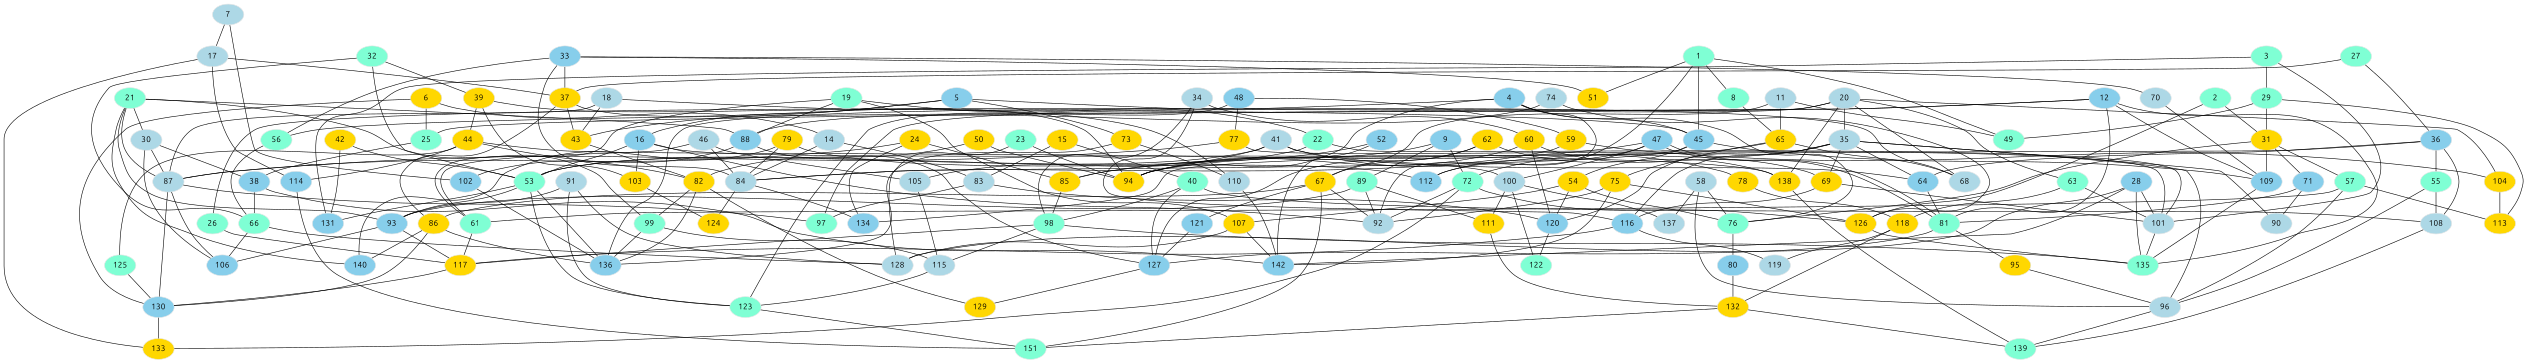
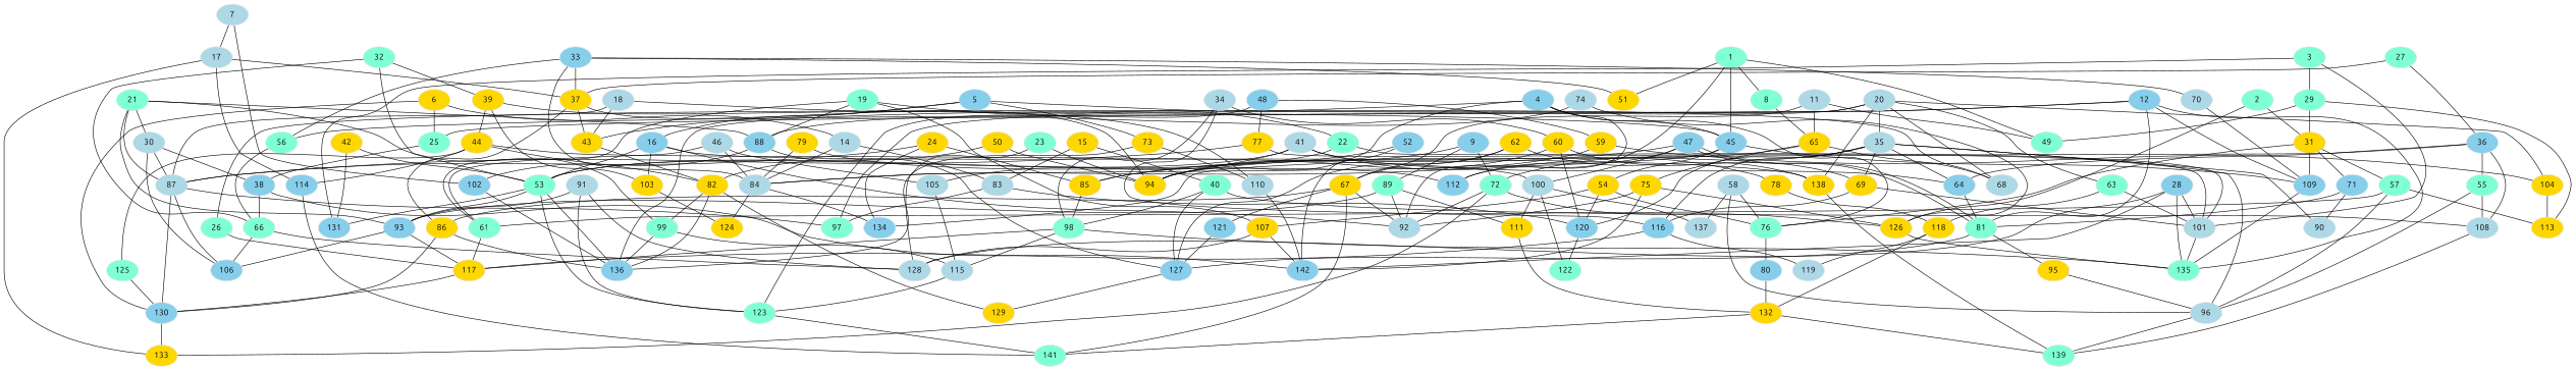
  graph {
    fontname=Ubuntu
    node [color=gray90 fillcolor=gold fontname=Ubuntu style=filled]
    edge [fontname=Ubuntu]
    1 [fillcolor=aquamarine]
    8 [fillcolor=aquamarine]
    45 [fillcolor=skyblue]
    49 [fillcolor=aquamarine]
    51
    112 [fillcolor=skyblue]
    65
    109 [fillcolor=skyblue]
    84 [fillcolor=lightblue]
    54
    2 [fillcolor=aquamarine]
    31
    126
    76 [fillcolor=aquamarine]
    57 [fillcolor=aquamarine]
    71 [fillcolor=skyblue]
    135 [fillcolor=aquamarine]
    3 [fillcolor=aquamarine]
    29 [fillcolor=aquamarine]
    101 [fillcolor=lightblue]
    131 [fillcolor=skyblue]
    113
    4 [fillcolor=skyblue]
    26 [fillcolor=aquamarine]
    92 [fillcolor=lightblue]
    94
    117
    80 [fillcolor=skyblue]
    5 [fillcolor=skyblue]
    16 [fillcolor=skyblue]
    43
    68 [fillcolor=lightblue]
    73
    53 [fillcolor=aquamarine]
    103
    138
    82
    136 [fillcolor=skyblue]
    110 [fillcolor=lightblue]
    14 [fillcolor=lightblue]
    6
    25 [fillcolor=aquamarine]
    130 [fillcolor=skyblue]
    83 [fillcolor=lightblue]
    38 [fillcolor=skyblue]
    133
    7 [fillcolor=lightblue]
    17 [fillcolor=lightblue]
    102 [fillcolor=skyblue]
    37
    114 [fillcolor=skyblue]
    75
    9 [fillcolor=skyblue]
    72 [fillcolor=aquamarine]
    89 [fillcolor=aquamarine]
    93 [fillcolor=skyblue]
    111
    48 [fillcolor=skyblue]
    59
    77
    123 [fillcolor=aquamarine]
    98 [fillcolor=aquamarine]
    85
    11 [fillcolor=lightblue]
    67
    86
    121 [fillcolor=skyblue]
-   141 [fillcolor=aquamarine label=151]
+   141 [fillcolor=aquamarine]
    12 [fillcolor=skyblue]
    56 [fillcolor=aquamarine]
    81 [fillcolor=aquamarine]
    66 [fillcolor=aquamarine]
    127 [fillcolor=skyblue]
    95
    18 [fillcolor=lightblue]
    87 [fillcolor=lightblue]
    97 [fillcolor=aquamarine]
    120 [fillcolor=skyblue]
    134 [fillcolor=skyblue]
    124
    15
    40 [fillcolor=aquamarine]
    108 [fillcolor=lightblue]
    139 [fillcolor=aquamarine]
    106 [fillcolor=skyblue]
    19 [fillcolor=aquamarine]
    22 [fillcolor=aquamarine]
    61 [fillcolor=aquamarine]
    88 [fillcolor=skyblue]
    107
    128 [fillcolor=lightblue]
    142 [fillcolor=skyblue]
    20 [fillcolor=lightblue]
    35 [fillcolor=lightblue]
    63 [fillcolor=aquamarine]
    104
    116 [fillcolor=skyblue]
    64 [fillcolor=skyblue]
    69
    90 [fillcolor=lightblue]
    96 [fillcolor=lightblue]
    118
    21 [fillcolor=aquamarine]
    30 [fillcolor=lightblue]
    99 [fillcolor=aquamarine]
-   140 [fillcolor=skyblue]
    115 [fillcolor=lightblue]
    23 [fillcolor=aquamarine]
    24
    27 [fillcolor=aquamarine]
    36 [fillcolor=skyblue]
    55 [fillcolor=aquamarine]
    28 [fillcolor=skyblue]
    32 [fillcolor=aquamarine]
    39
    44
    33 [fillcolor=skyblue]
    70 [fillcolor=lightblue]
    34 [fillcolor=lightblue]
    60
    119 [fillcolor=lightblue]
    122 [fillcolor=aquamarine]
    100 [fillcolor=lightblue]
    125 [fillcolor=aquamarine]
    129
    41 [fillcolor=lightblue]
    78
    105 [fillcolor=lightblue]
    42
    137 [fillcolor=lightblue]
    46 [fillcolor=lightblue]
    47 [fillcolor=skyblue]
    50
    52 [fillcolor=skyblue]
    58 [fillcolor=lightblue]
    62
    132
    74 [fillcolor=lightblue]
    79
    91 [fillcolor=lightblue]
    1 -- 8
    1 -- 45
    1 -- 49
    1 -- 51
    1 -- 112
    8 -- 65
    45 -- 109
    45 -- 84
    45 -- 54
    65 -- 94
    65 -- 68
    65 -- 75
    109 -- 135
    84 -- 134
    84 -- 124
    54 -- 76
    54 -- 120
    54 -- 107
    2 -- 31
    2 -- 126
    31 -- 109
    31 -- 76
    31 -- 57
    31 -- 71
    126 -- 135
    76 -- 80
    57 -- 113
    57 -- 61
    57 -- 96
    71 -- 81
    71 -- 90
    3 -- 29
    3 -- 101
    3 -- 131
    29 -- 49
    29 -- 31
    29 -- 113
    101 -- 135
    4 -- 45
    4 -- 76
    4 -- 26
    4 -- 92
    4 -- 94
    26 -- 117
    117 -- 130
    80 -- 132
    5 -- 16
    5 -- 43
    5 -- 68
    5 -- 73
    16 -- 92
    16 -- 53
    16 -- 103
    16 -- 138
    43 -- 82
    73 -- 136
    73 -- 110
    53 -- 131
    53 -- 136
    53 -- 93
    53 -- 123
    103 -- 124
    138 -- 139
    82 -- 136
    82 -- 99
    82 -- 129
    110 -- 142
    14 -- 84
    14 -- 83
    6 -- 14
    6 -- 25
    6 -- 130
    25 -- 38
    130 -- 133
    83 -- 97
    83 -- 120
    38 -- 66
    38 -- 142
    7 -- 17
    7 -- 102
    17 -- 133
    17 -- 37
    17 -- 114
    102 -- 136
    37 -- 94
    37 -- 43
    37 -- 86
    114 -- 141
    75 -- 126
    75 -- 92
    75 -- 142
    9 -- 94
    9 -- 72
    9 -- 89
    72 -- 126
    72 -- 92
    72 -- 133
    89 -- 92
    89 -- 93
    89 -- 111
    93 -- 117
    93 -- 106
    111 -- 132
    48 -- 59
    48 -- 77
    48 -- 123
    59 -- 84
    59 -- 104
    77 -- 101
    77 -- 87
    123 -- 141
    98 -- 135
    98 -- 117
    98 -- 115
    85 -- 98
    11 -- 49
    11 -- 65
    11 -- 67
    67 -- 92
    67 -- 86
    67 -- 121
    67 -- 141
    86 -- 136
    86 -- 130
-   86 -- 140
    121 -- 127
    12 -- 109
    12 -- 135
    12 -- 25
    12 -- 56
    12 -- 81
    56 -- 66
    81 -- 127
    81 -- 95
    66 -- 106
    66 -- 128
    127 -- 129
    95 -- 96
    18 -- 45
    18 -- 43
    18 -- 87
    87 -- 130
    87 -- 97
    87 -- 106
    120 -- 122
    15 -- 83
    15 -- 40
    40 -- 98
    40 -- 127
    40 -- 108
    108 -- 139
    19 -- 22
    19 -- 61
    19 -- 88
    19 -- 107
    22 -- 101
    22 -- 53
    61 -- 117
    88 -- 102
    88 -- 127
    107 -- 128
    107 -- 142
    20 -- 68
    20 -- 138
    20 -- 136
    20 -- 97
    20 -- 35
    20 -- 63
    20 -- 104
    35 -- 72
    35 -- 120
    35 -- 116
    35 -- 64
    35 -- 69
    35 -- 90
    35 -- 96
    63 -- 101
    63 -- 118
    104 -- 113
    116 -- 117
    116 -- 119
    64 -- 81
    69 -- 101
    69 -- 116
    96 -- 139
    118 -- 119
    118 -- 132
    21 -- 93
    21 -- 87
    21 -- 88
    21 -- 30
    21 -- 99
-   21 -- 140
    30 -- 38
    30 -- 87
    30 -- 106
    99 -- 136
    99 -- 115
    115 -- 123
    23 -- 94
    23 -- 128
    24 -- 85
    24 -- 87
    24 -- 134
    27 -- 37
    27 -- 36
    36 -- 134
    36 -- 108
    36 -- 64
    36 -- 55
    55 -- 108
    55 -- 96
    28 -- 135
    28 -- 101
    28 -- 128
    28 -- 142
    32 -- 53
    32 -- 66
    32 -- 39
    39 -- 103
    39 -- 110
    39 -- 44
    44 -- 82
    44 -- 114
    44 -- 100
    44 -- 125
    33 -- 51
    33 -- 84
    33 -- 37
    33 -- 56
    33 -- 70
    70 -- 109
    34 -- 98
    34 -- 116
    34 -- 60
    60 -- 94
    60 -- 120
    60 -- 69
    100 -- 111
    100 -- 122
    100 -- 137
    125 -- 130
    41 -- 53
    41 -- 64
    41 -- 78
    41 -- 105
    78 -- 118
    105 -- 115
    42 -- 131
    42 -- 53
    46 -- 84
    46 -- 61
    46 -- 105
    47 -- 112
    47 -- 85
    47 -- 81
    47 -- 81
    47 -- 100
    50 -- 94
    50 -- 82
    52 -- 85
    52 -- 142
    58 -- 76
    58 -- 96
    58 -- 137
    62 -- 138
    62 -- 67
    62 -- 127
    132 -- 141
    132 -- 139
    74 -- 126
    74 -- 88
    79 -- 112
    79 -- 84
-   79 -- 140
    91 -- 93
    91 -- 123
    91 -- 128
  }
